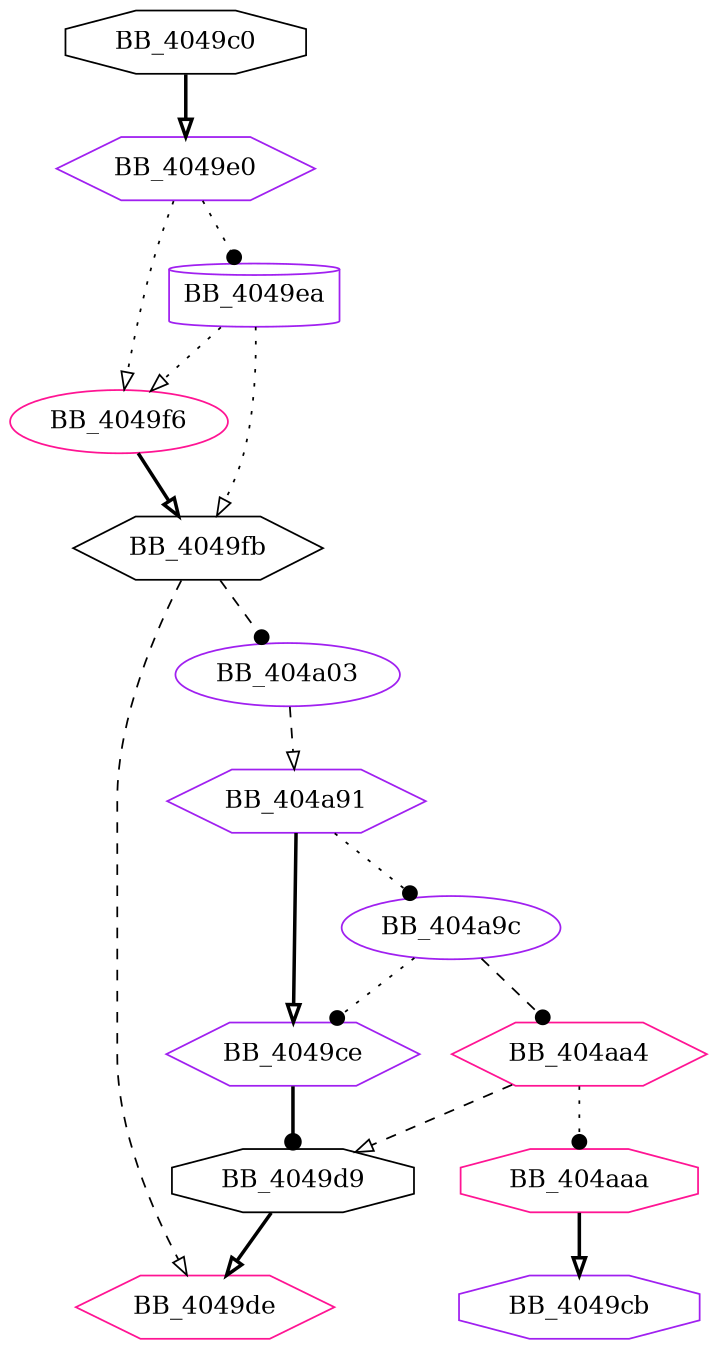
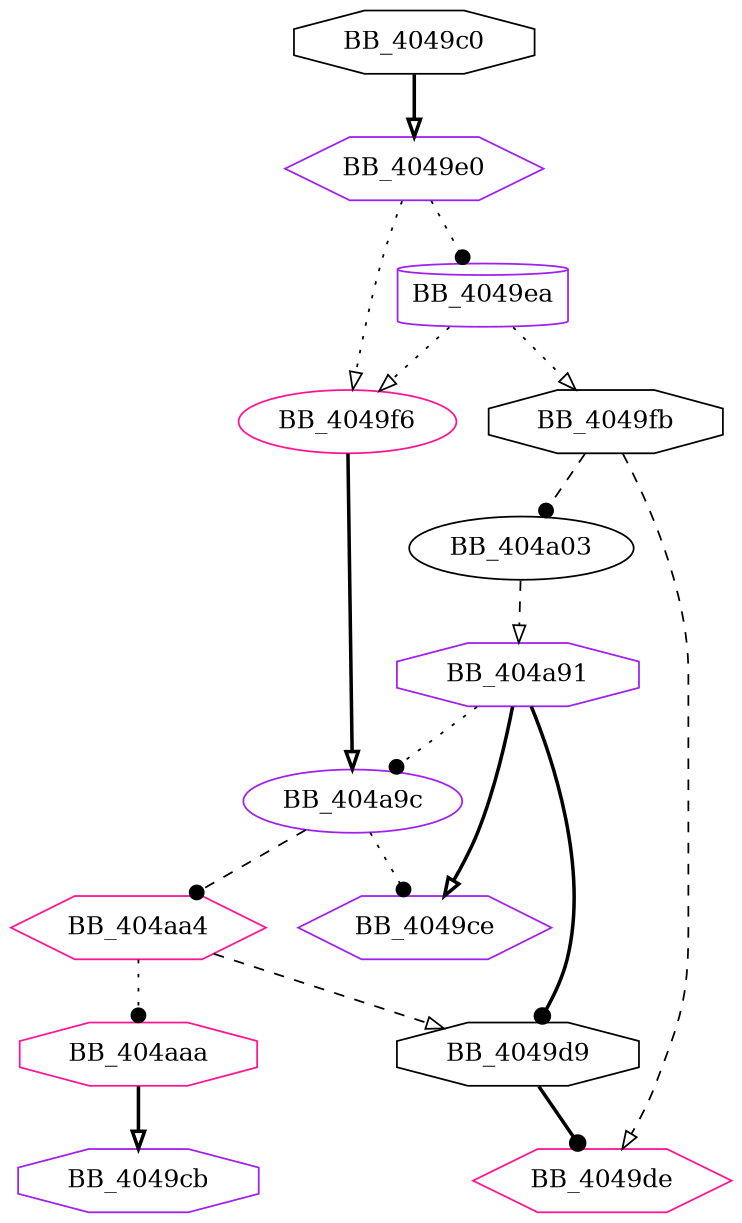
  digraph {
    node [color=purple shape=octagon]
    edge [arrowhead=onormal style=dotted]
    BB_4049c0 [color=black]
    BB_4049e0 [shape=hexagon]
    BB_4049ea [shape=cylinder]
    BB_4049f6 [color=deeppink shape=ellipse]
-   BB_4049fb [color=black shape=hexagon]
+   BB_4049fb [color=black]
    BB_4049ce [shape=hexagon]
    BB_4049d9 [color=black]
    BB_4049de [color=deeppink shape=hexagon]
-   BB_404a03 [shape=ellipse]
-   BB_404a91 [shape=hexagon]
+   BB_404a03 [color=black shape=ellipse]
+   BB_404a91
    BB_404a9c [shape=ellipse]
    BB_404aa4 [color=deeppink shape=hexagon]
    BB_404aaa [color=deeppink]
    BB_4049cb
    BB_4049c0 -> BB_4049e0 [style=bold]
    BB_4049e0 -> BB_4049ea [arrowhead=dot]
    BB_4049e0 -> BB_4049f6
    BB_4049ea -> BB_4049f6
    BB_4049ea -> BB_4049fb
-   BB_4049f6 -> BB_4049fb [style=bold]
+   BB_4049f6 -> BB_404a9c [style=bold]
    BB_4049fb -> BB_4049de [style=dashed]
    BB_4049fb -> BB_404a03 [arrowhead=dot style=dashed]
-   BB_4049ce -> BB_4049d9 [arrowhead=dot style=bold]
-   BB_4049d9 -> BB_4049de [style=bold]
+   BB_404a91 -> BB_4049d9 [arrowhead=dot style=bold]
+   BB_4049d9 -> BB_4049de [arrowhead=dot style=bold]
    BB_404a03 -> BB_404a91 [style=dashed]
    BB_404a91 -> BB_4049ce [style=bold]
    BB_404a91 -> BB_404a9c [arrowhead=dot]
    BB_404a9c -> BB_4049ce [arrowhead=dot]
    BB_404a9c -> BB_404aa4 [arrowhead=dot style=dashed]
    BB_404aa4 -> BB_4049d9 [style=dashed]
    BB_404aa4 -> BB_404aaa [arrowhead=dot]
    BB_404aaa -> BB_4049cb [style=bold]
  }
